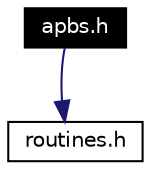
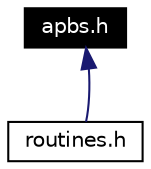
  digraph {
    node [color=black fontname=Helvetica fontsize=10 shape=box]
    n1 [fontcolor=white height=0.2 label="apbs.h" style=filled width=0.4]
    n2 [height=0.2 label="routines.h" width=0.4]
-   n1 -> n2 [color=midnightblue fontname=Helvetica fontsize=10 style=solid]
+   n2 -> n1 [color=midnightblue fontname=Helvetica fontsize=10 style=solid]
  }
